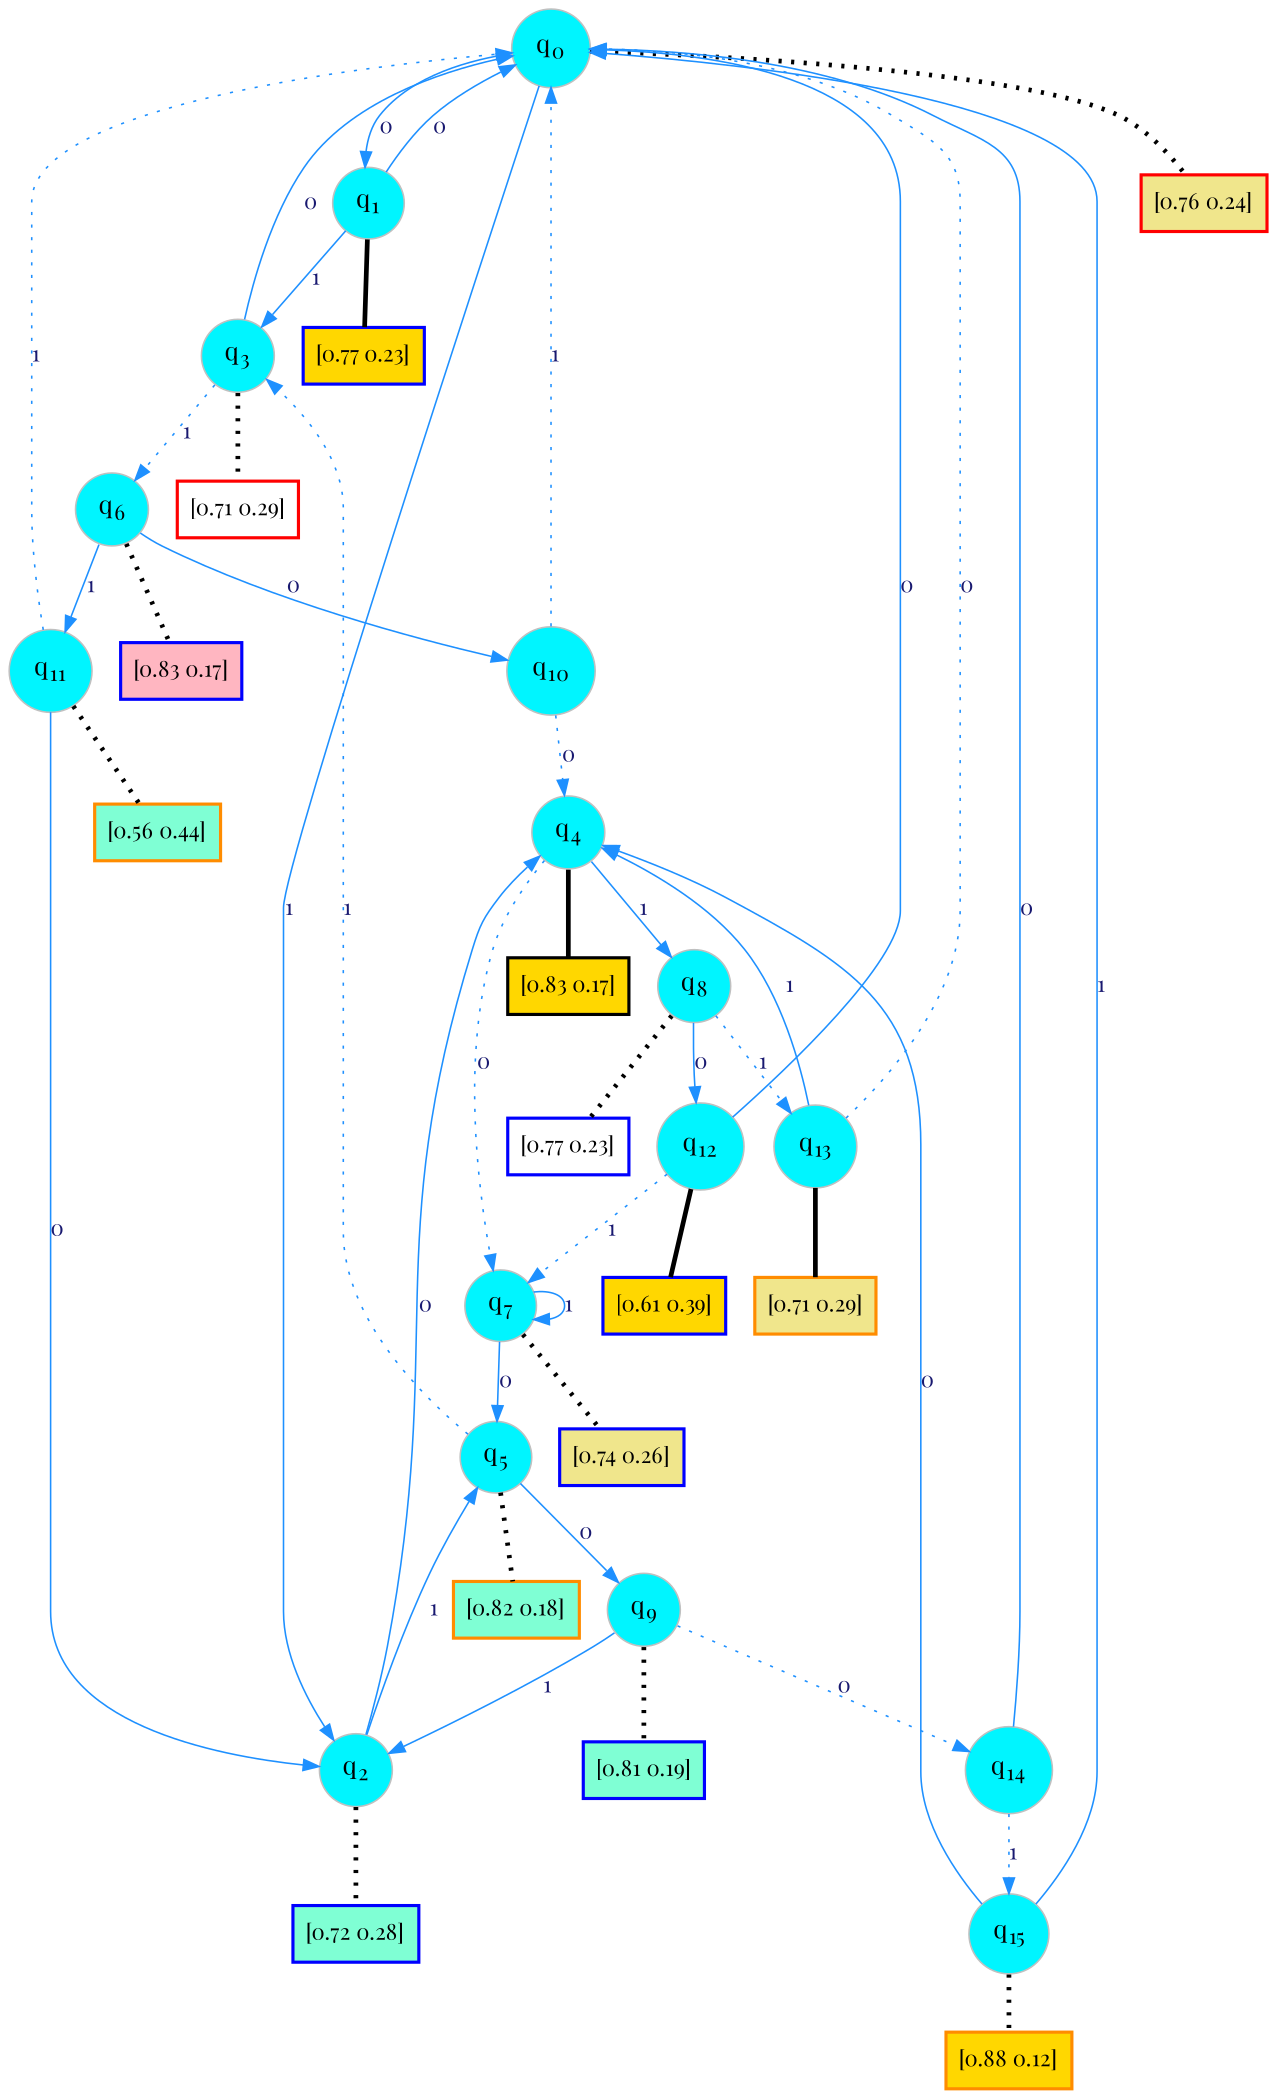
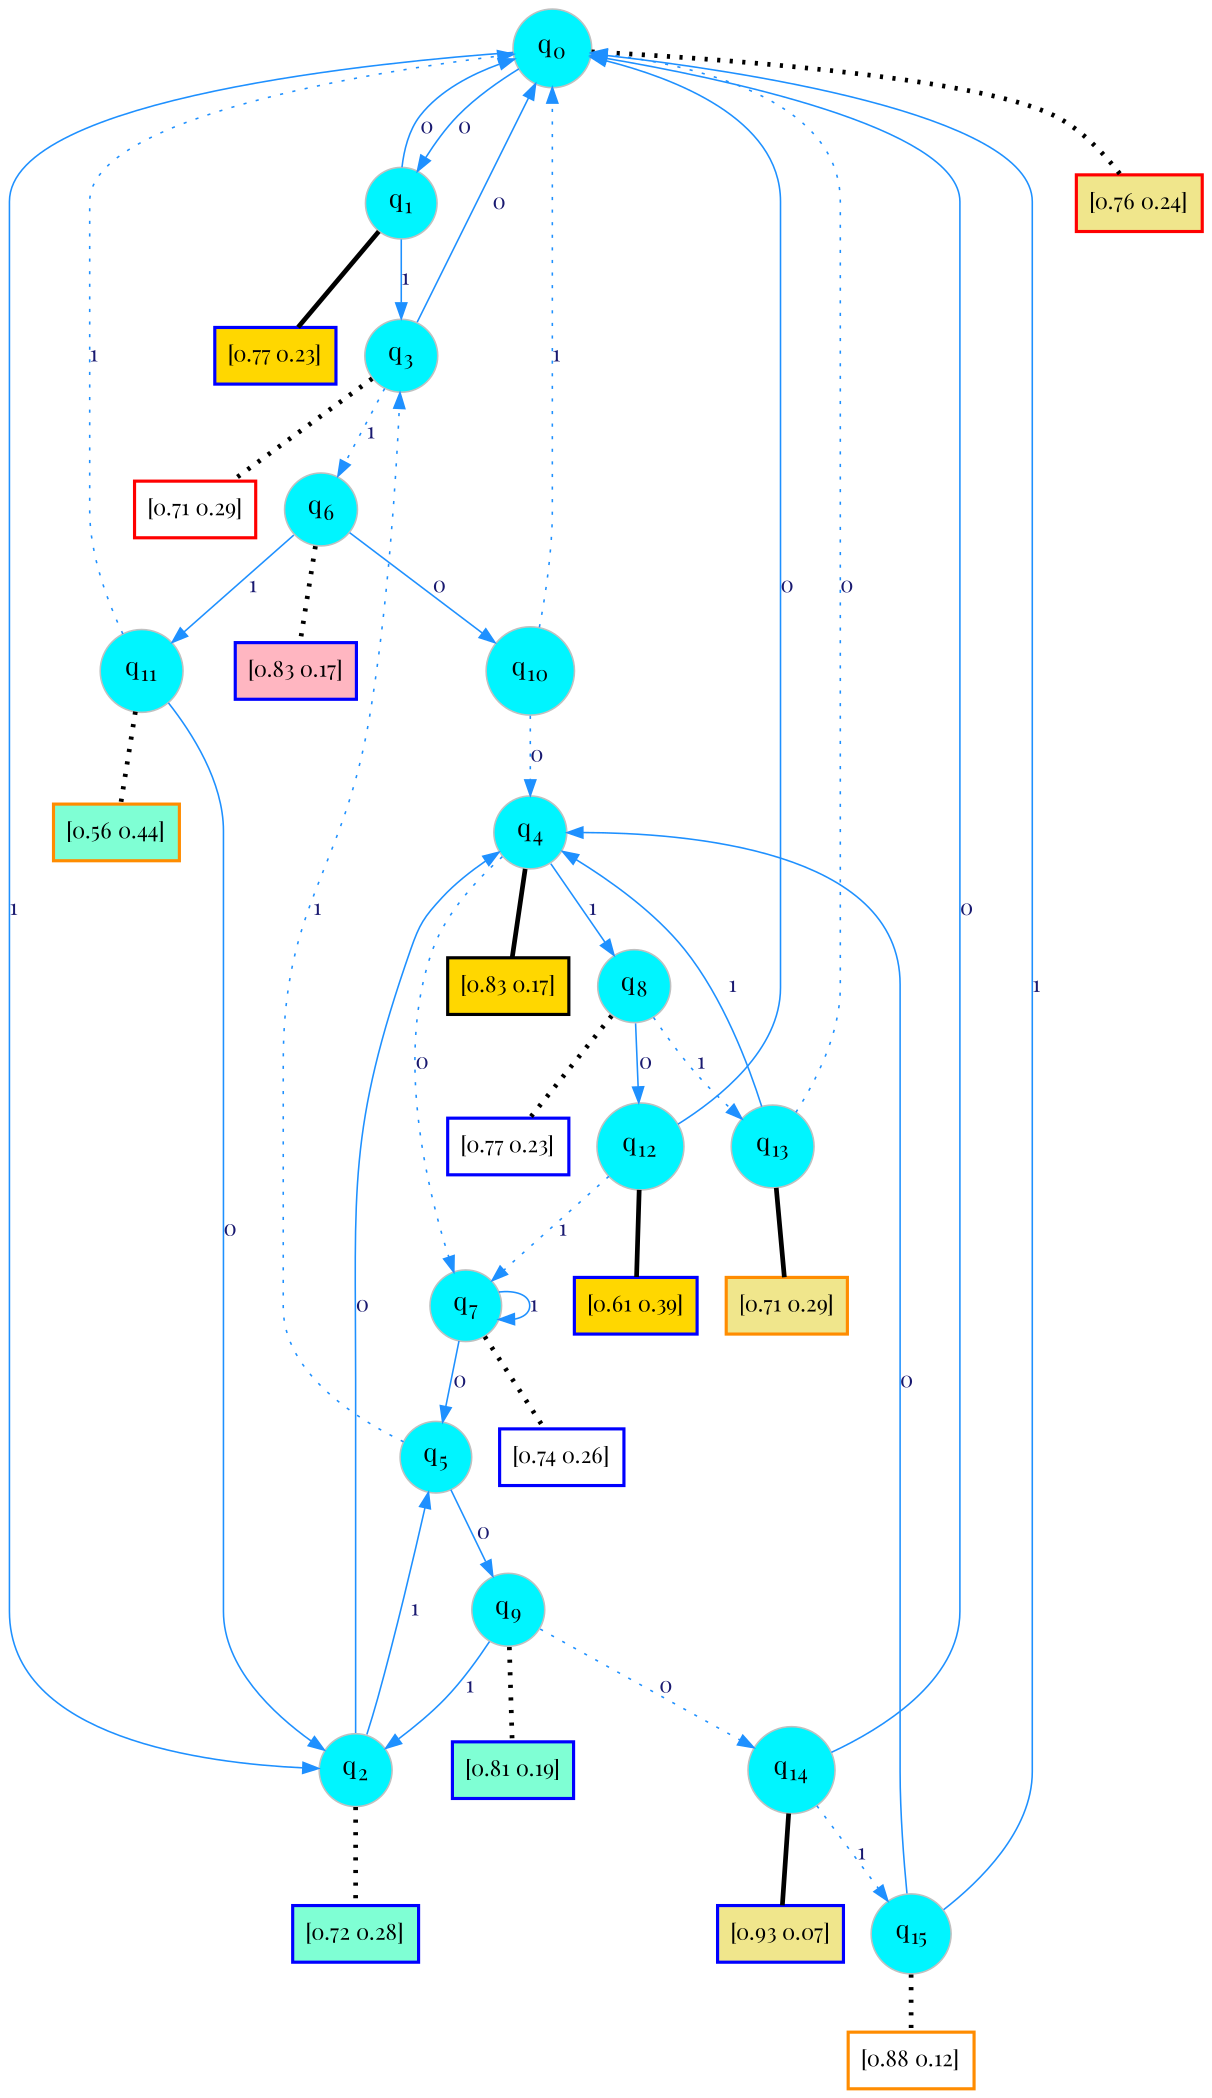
  digraph {
    fontname="Playfair Display"
    rankdir=TD
    node [color=gray fillcolor=turquoise1 fontcolor=black fontname="Playfair Display" fontsize=16 fontweight=bold shape=circle style=filled]
    edge [arrowsize=1 color=dodgerblue1 fontcolor=midnightblue fontname="Playfair Display" fontweight=bold penwidth=1 style=bold weight=20]
    n1 [label=<q<SUB>0</SUB>>]
    n2 [label=<q<SUB>1</SUB>>]
    n3 [label=<q<SUB>2</SUB>>]
    n4 [color=red fillcolor=khaki fontsize=14 label="[0.76 0.24]" penwidth=2 shape=box]
    n5 [label=<q<SUB>3</SUB>>]
    n6 [color=blue fillcolor=gold fontsize=14 label="[0.77 0.23]" penwidth=2 shape=box]
    n7 [label=<q<SUB>4</SUB>>]
    n8 [label=<q<SUB>5</SUB>>]
    n9 [color=blue fillcolor=aquamarine fontsize=14 label="[0.72 0.28]" penwidth=2 shape=box]
    n10 [label=<q<SUB>6</SUB>>]
    n11 [color=red fillcolor=white fontsize=14 label="[0.71 0.29]" penwidth=2 shape=box]
    n12 [label=<q<SUB>7</SUB>>]
    n13 [label=<q<SUB>8</SUB>>]
    n14 [color=black fillcolor=gold fontsize=14 label="[0.83 0.17]" penwidth=2 shape=box]
    n15 [label=<q<SUB>9</SUB>>]
-   n16 [color=darkorange fillcolor=aquamarine fontsize=14 label="[0.82 0.18]" penwidth=2 shape=box]
    n17 [label=<q<SUB>10</SUB>>]
    n18 [label=<q<SUB>11</SUB>>]
    n19 [color=blue fillcolor=lightpink fontsize=14 label="[0.83 0.17]" penwidth=2 shape=box]
-   n20 [color=blue fillcolor=khaki fontsize=14 label="[0.74 0.26]" penwidth=2 shape=box]
+   n20 [color=blue fillcolor=white fontsize=14 label="[0.74 0.26]" penwidth=2 shape=box]
    n21 [label=<q<SUB>12</SUB>>]
    n22 [label=<q<SUB>13</SUB>>]
    n23 [color=blue fillcolor=white fontsize=14 label="[0.77 0.23]" penwidth=2 shape=box]
    n24 [label=<q<SUB>14</SUB>>]
    n25 [color=blue fillcolor=aquamarine fontsize=14 label="[0.81 0.19]" penwidth=2 shape=box]
    n26 [color=darkorange fillcolor=aquamarine fontsize=14 label="[0.56 0.44]" penwidth=2 shape=box]
    n27 [color=blue fillcolor=gold fontsize=14 label="[0.61 0.39]" penwidth=2 shape=box]
    n28 [color=darkorange fillcolor=khaki fontsize=14 label="[0.71 0.29]" penwidth=2 shape=box]
    n29 [label=<q<SUB>15</SUB>>]
-   n31 [color=darkorange fillcolor=gold fontsize=14 label="[0.88 0.12]" penwidth=2 shape=box]
+   n30 [color=blue fillcolor=khaki fontsize=14 label="[0.93 0.07]" penwidth=2 shape=box]
+   n31 [color=darkorange fillcolor=white fontsize=14 label="[0.88 0.12]" penwidth=2 shape=box]
    n1 -> n2 [label=0]
    n1 -> n3 [label=1]
    n1 -> n4 [arrowhead=none color=black penwidth=3 style=dotted]
    n2 -> n1 [label=0]
    n2 -> n5 [label=1]
    n2 -> n6 [arrowhead=none color=black penwidth=3]
    n3 -> n7 [label=0]
    n3 -> n8 [label=1]
    n3 -> n9 [arrowhead=none color=black penwidth=3 style=dotted]
    n5 -> n1 [label=0]
    n5 -> n10 [label=1 style=dotted]
    n5 -> n11 [arrowhead=none color=black penwidth=3 style=dotted]
    n7 -> n12 [label=0 style=dotted]
    n7 -> n13 [label=1]
    n7 -> n14 [arrowhead=none color=black penwidth=3]
    n8 -> n5 [label=1 style=dotted]
    n8 -> n15 [label=0]
-   n8 -> n16 [arrowhead=none color=black penwidth=3 style=dotted]
    n10 -> n17 [label=0]
    n10 -> n18 [label=1]
    n10 -> n19 [arrowhead=none color=black penwidth=3 style=dotted]
    n12 -> n8 [label=0]
    n12 -> n12 [label=1]
    n12 -> n20 [arrowhead=none color=black penwidth=3 style=dotted]
    n13 -> n21 [label=0]
    n13 -> n22 [label=1 style=dotted]
    n13 -> n23 [arrowhead=none color=black penwidth=3 style=dotted]
    n15 -> n3 [label=1]
    n15 -> n24 [label=0 style=dotted]
    n15 -> n25 [arrowhead=none color=black penwidth=3 style=dotted]
    n17 -> n1 [label=1 style=dotted]
    n17 -> n7 [label=0 style=dotted]
    n18 -> n1 [label=1 style=dotted]
    n18 -> n3 [label=0]
    n18 -> n26 [arrowhead=none color=black penwidth=3 style=dotted]
    n21 -> n1 [label=0]
    n21 -> n12 [label=1 style=dotted]
    n21 -> n27 [arrowhead=none color=black penwidth=3]
    n22 -> n1 [label=0 style=dotted]
    n22 -> n7 [label=1]
    n22 -> n28 [arrowhead=none color=black penwidth=3]
    n24 -> n1 [label=0]
    n24 -> n29 [label=1 style=dotted]
+   n24 -> n30 [arrowhead=none color=black penwidth=3]
    n29 -> n1 [label=1]
    n29 -> n7 [label=0]
    n29 -> n31 [arrowhead=none color=black penwidth=3 style=dotted]
  }
